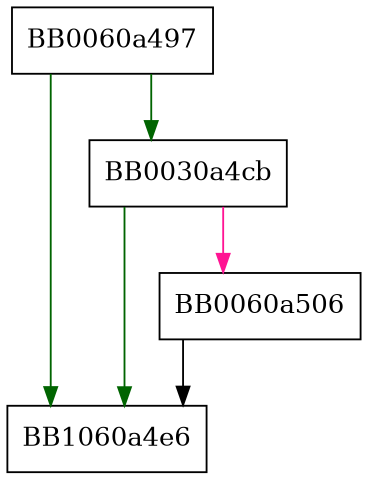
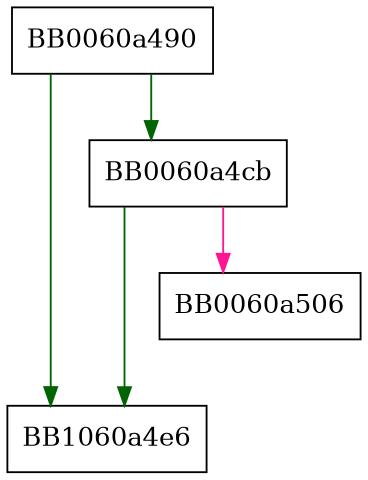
  digraph {
    splines=ortho
    node [shape=box]
    edge [color=darkgreen]
    n1 [label=BB1060a4e6]
-   BB0060a490 [label=BB0060a497]
-   BB0060a4cb [label=BB0030a4cb]
+   BB0060a490
+   BB0060a4cb
    n4 [label=BB0060a506]
    BB0060a490 -> n1
    BB0060a490 -> BB0060a4cb
    BB0060a4cb -> n1
    BB0060a4cb -> n4 [color=deeppink]
-   n4 -> n1 [color=black]
  }
